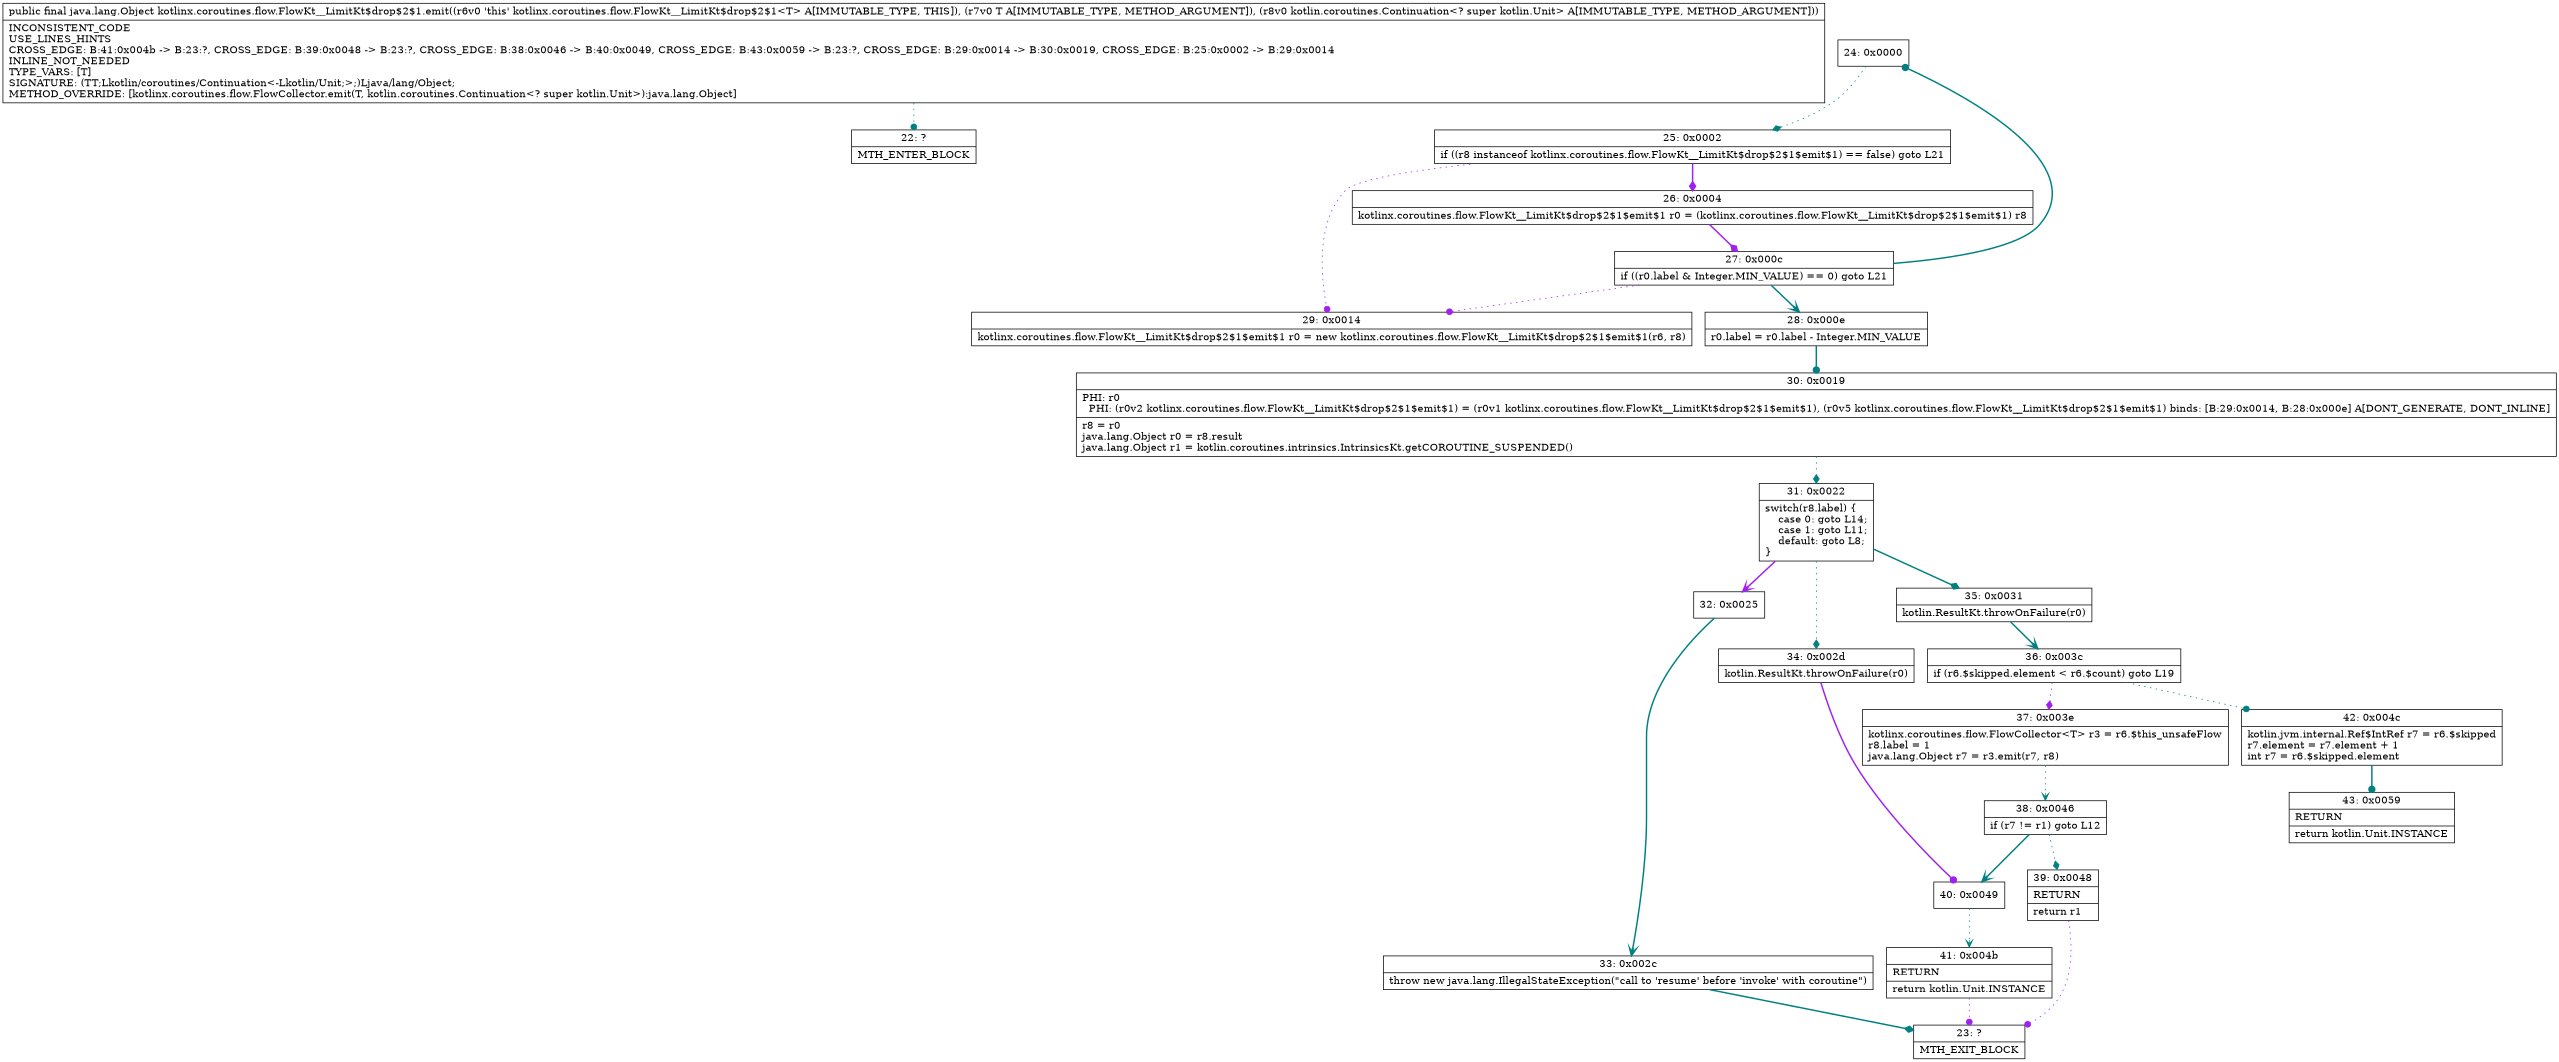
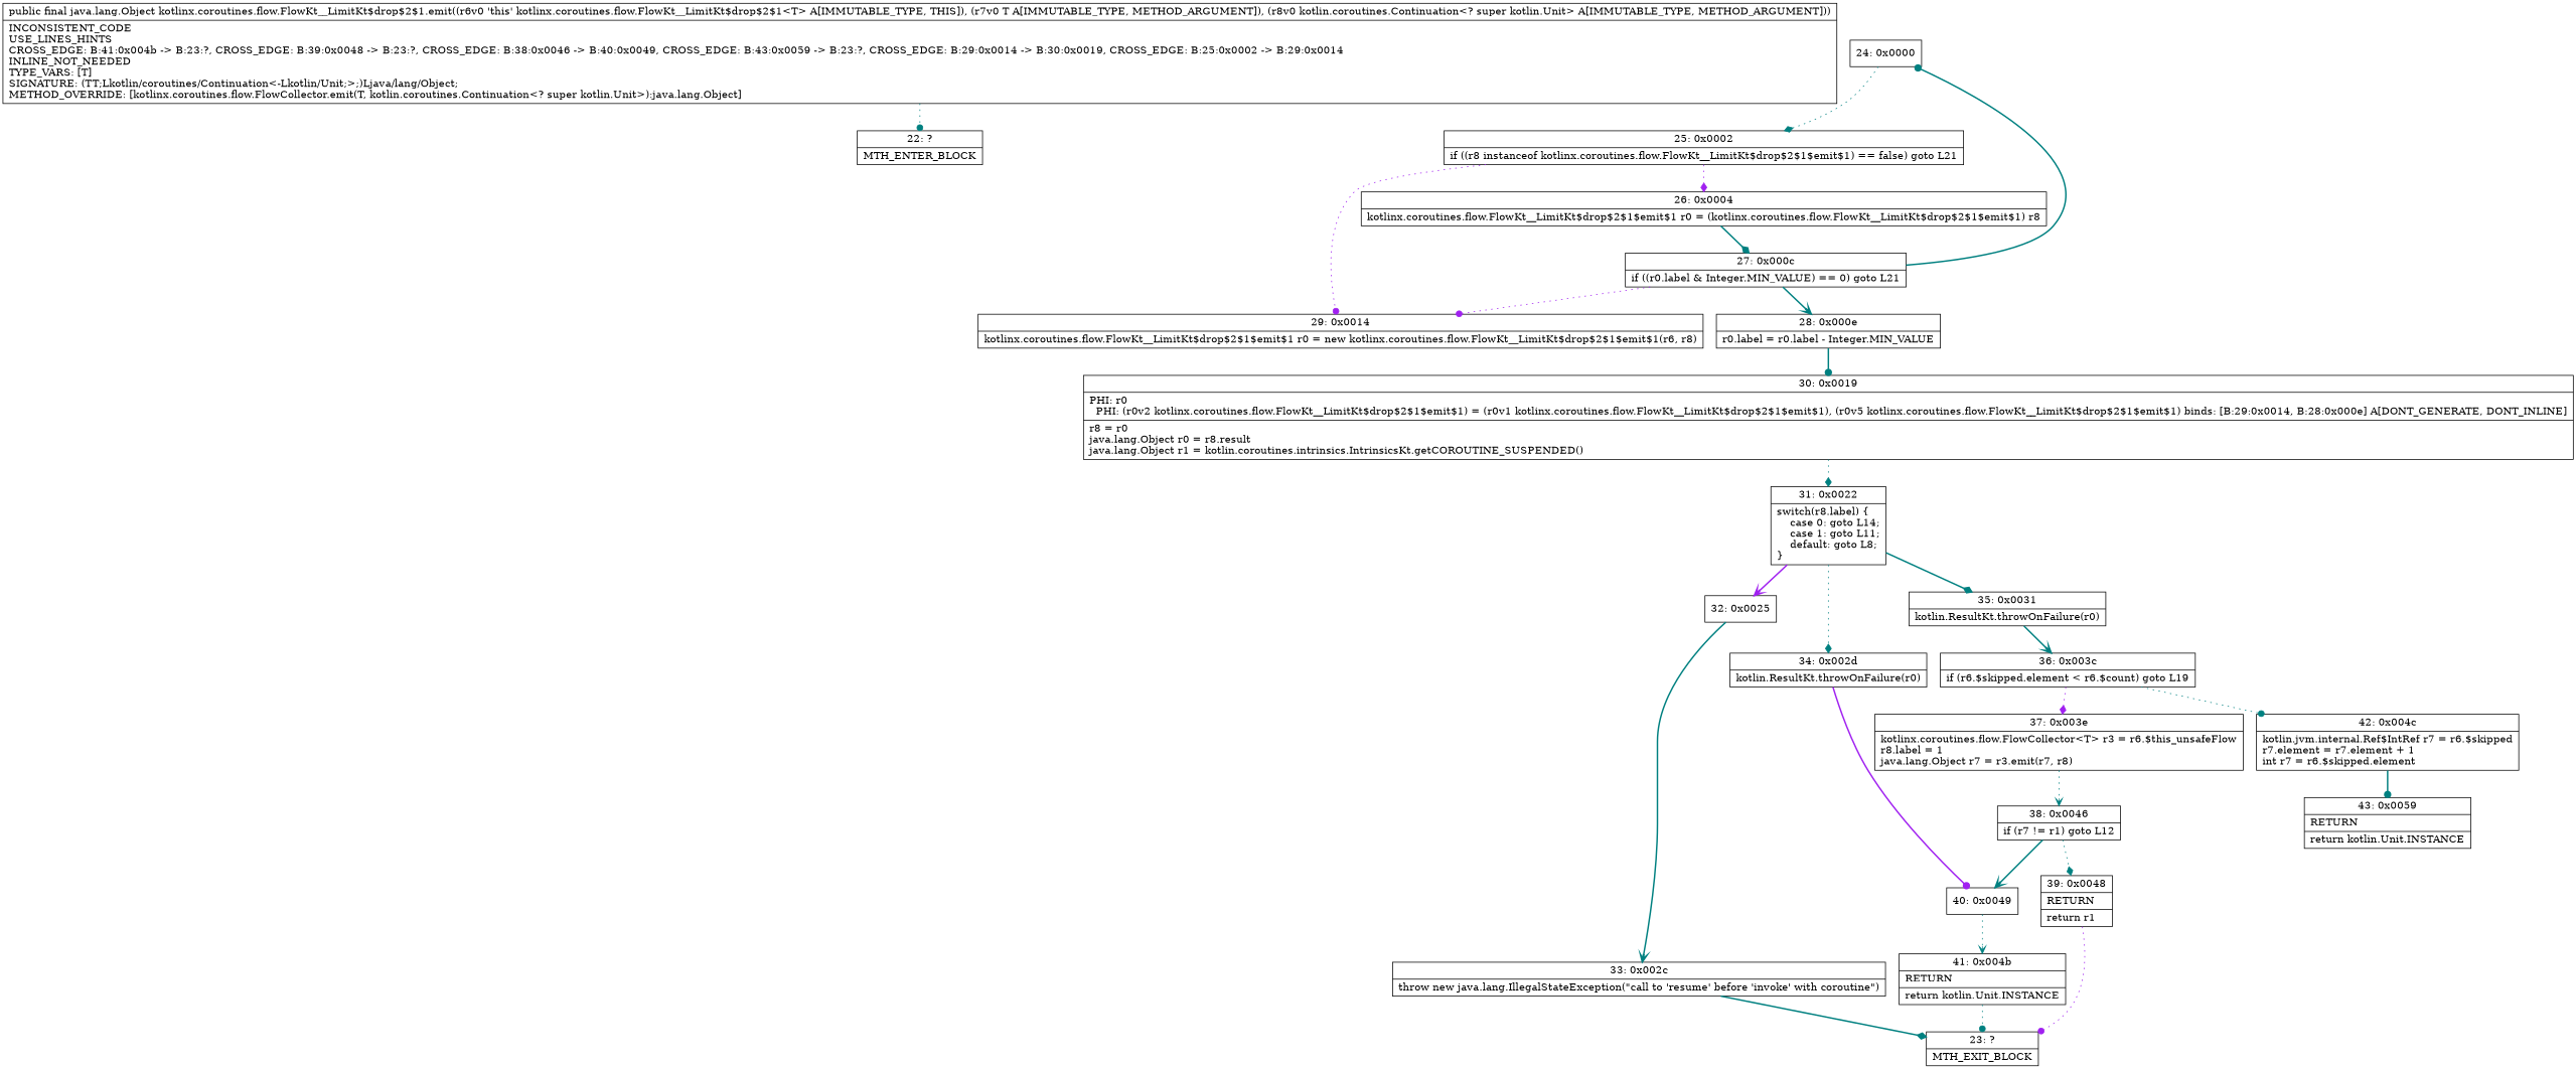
  digraph {
    node [shape=record]
    edge [arrowhead=dot color=teal style=dotted]
    n1 [label="{22\:\ ?|MTH_ENTER_BLOCK\l}"]
    n2 [label="{24\:\ 0x0000}"]
    n3 [label="{25\:\ 0x0002|if ((r8 instanceof kotlinx.coroutines.flow.FlowKt__LimitKt$drop$2$1$emit$1) == false) goto L21\l}"]
    n4 [label="{26\:\ 0x0004|kotlinx.coroutines.flow.FlowKt__LimitKt$drop$2$1$emit$1 r0 = (kotlinx.coroutines.flow.FlowKt__LimitKt$drop$2$1$emit$1) r8\l}"]
    n5 [label="{29\:\ 0x0014|kotlinx.coroutines.flow.FlowKt__LimitKt$drop$2$1$emit$1 r0 = new kotlinx.coroutines.flow.FlowKt__LimitKt$drop$2$1$emit$1(r6, r8)\l}"]
    n6 [label="{27\:\ 0x000c|if ((r0.label & Integer.MIN_VALUE) == 0) goto L21\l}"]
    n7 [label="{28\:\ 0x000e|r0.label = r0.label \- Integer.MIN_VALUE\l}"]
    n8 [label="{30\:\ 0x0019|PHI: r0 \l  PHI: (r0v2 kotlinx.coroutines.flow.FlowKt__LimitKt$drop$2$1$emit$1) = (r0v1 kotlinx.coroutines.flow.FlowKt__LimitKt$drop$2$1$emit$1), (r0v5 kotlinx.coroutines.flow.FlowKt__LimitKt$drop$2$1$emit$1) binds: [B:29:0x0014, B:28:0x000e] A[DONT_GENERATE, DONT_INLINE]\l|r8 = r0\ljava.lang.Object r0 = r8.result\ljava.lang.Object r1 = kotlin.coroutines.intrinsics.IntrinsicsKt.getCOROUTINE_SUSPENDED()\l}"]
    n9 [label="{31\:\ 0x0022|switch(r8.label) \{\l    case 0: goto L14;\l    case 1: goto L11;\l    default: goto L8;\l\}\l}"]
    n10 [label="{32\:\ 0x0025}"]
    n11 [label="{34\:\ 0x002d|kotlin.ResultKt.throwOnFailure(r0)\l}"]
    n12 [label="{35\:\ 0x0031|kotlin.ResultKt.throwOnFailure(r0)\l}"]
    n13 [label="{33\:\ 0x002c|throw new java.lang.IllegalStateException(\"call to 'resume' before 'invoke' with coroutine\")\l}"]
    n14 [label="{40\:\ 0x0049}"]
    n15 [label="{36\:\ 0x003c|if (r6.$skipped.element \< r6.$count) goto L19\l}"]
    n16 [label="{23\:\ ?|MTH_EXIT_BLOCK\l}"]
    n17 [label="{41\:\ 0x004b|RETURN\l|return kotlin.Unit.INSTANCE\l}"]
    n18 [label="{37\:\ 0x003e|kotlinx.coroutines.flow.FlowCollector\<T\> r3 = r6.$this_unsafeFlow\lr8.label = 1\ljava.lang.Object r7 = r3.emit(r7, r8)\l}"]
    n19 [label="{42\:\ 0x004c|kotlin.jvm.internal.Ref$IntRef r7 = r6.$skipped\lr7.element = r7.element + 1\lint r7 = r6.$skipped.element\l}"]
    n20 [label="{38\:\ 0x0046|if (r7 != r1) goto L12\l}"]
    n21 [label="{43\:\ 0x0059|RETURN\l|return kotlin.Unit.INSTANCE\l}"]
    n22 [label="{39\:\ 0x0048|RETURN\l|return r1\l}"]
    n23 [label="{public final java.lang.Object kotlinx.coroutines.flow.FlowKt__LimitKt$drop$2$1.emit((r6v0 'this' kotlinx.coroutines.flow.FlowKt__LimitKt$drop$2$1\<T\> A[IMMUTABLE_TYPE, THIS]), (r7v0 T A[IMMUTABLE_TYPE, METHOD_ARGUMENT]), (r8v0 kotlin.coroutines.Continuation\<? super kotlin.Unit\> A[IMMUTABLE_TYPE, METHOD_ARGUMENT]))  | INCONSISTENT_CODE\lUSE_LINES_HINTS\lCROSS_EDGE: B:41:0x004b \-\> B:23:?, CROSS_EDGE: B:39:0x0048 \-\> B:23:?, CROSS_EDGE: B:38:0x0046 \-\> B:40:0x0049, CROSS_EDGE: B:43:0x0059 \-\> B:23:?, CROSS_EDGE: B:29:0x0014 \-\> B:30:0x0019, CROSS_EDGE: B:25:0x0002 \-\> B:29:0x0014\lINLINE_NOT_NEEDED\lTYPE_VARS: [T]\lSIGNATURE: (TT;Lkotlin\/coroutines\/Continuation\<\-Lkotlin\/Unit;\>;)Ljava\/lang\/Object;\lMETHOD_OVERRIDE: [kotlinx.coroutines.flow.FlowCollector.emit(T, kotlin.coroutines.Continuation\<? super kotlin.Unit\>):java.lang.Object]\l}"]
    n2 -> n3 [arrowhead=diamond]
-   n3 -> n4 [arrowhead=diamond color=purple style=bold]
+   n3 -> n4 [arrowhead=diamond color=purple]
    n3 -> n5 [color=purple]
-   n4 -> n6 [arrowhead=diamond color=purple style=bold]
+   n4 -> n6 [arrowhead=diamond style=bold]
    n6 -> n2 [style=bold]
    n6 -> n5 [color=purple]
    n6 -> n7 [arrowhead=vee style=bold]
    n7 -> n8 [style=bold]
    n8 -> n9 [arrowhead=diamond]
    n9 -> n10 [arrowhead=vee color=purple style=bold]
    n9 -> n11 [arrowhead=diamond]
    n9 -> n12 [arrowhead=diamond style=bold]
    n10 -> n13 [arrowhead=vee style=bold]
    n11 -> n14 [color=purple style=bold]
    n12 -> n15 [arrowhead=vee style=bold]
    n13 -> n16 [arrowhead=diamond style=bold]
    n14 -> n17 [arrowhead=vee]
    n15 -> n18 [arrowhead=diamond color=purple]
    n15 -> n19
-   n17 -> n16 [color=purple]
+   n17 -> n16
    n18 -> n20 [arrowhead=vee]
    n19 -> n21 [style=bold]
    n20 -> n14 [arrowhead=vee style=bold]
    n20 -> n22 [arrowhead=diamond]
    n22 -> n16 [color=purple]
    n23 -> n1
  }
